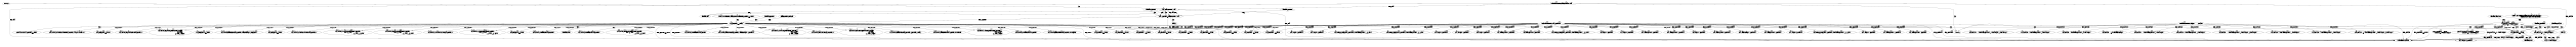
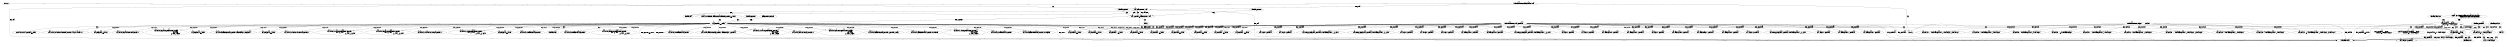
  digraph {
    n1 [label="(Call,pCmdData == NULL ||\n                cmdSize != 2 * sizeof(uint32_t))"]
    n2 [label="(Call,pCmdData == NULL)"]
    n3 [label="(Call,cmdSize != 2 * sizeof(param32_t))"]
    n4 [label="(ControlStructure,if (pCmdData == NULL ||\n                cmdSize != 2 * sizeof(uint32_t)))"]
-   n5 [label="(MethodReturn,maxdB)"]
+   n5 [label="(MethodReturn,int)"]
    n6 [label="(Identifier,NULL)"]
    n7 [label="(Call,(uint32_t *)pCmdData)"]
    n8 [label="(Call,2 * sizeof(uint32_t))"]
    n9 [label="(MethodParameterIn,void *pCmdData)"]
    n10 [label="(Call,(int32_t *)pCmdData)"]
    n11 [label="(Call,(int32_t *)pCmdData)"]
    n12 [label="(Call,memcpy(pReplyData, pCmdData, sizeof(effect_param_t) + p->psize))"]
    n13 [label="(Call,memcpy(pReplyData, pCmdData, sizeof(effect_param_t) + p->psize))"]
    n14 [label="(Call,pCmdData == NULL)"]
    n15 [label="(Call,pCmdData   == NULL)"]
    n16 [label="(Call,(int32_t *)pCmdData)"]
    n17 [label="(Call,(uint32_t *)pCmdData)"]
    n18 [label="(Call,(int32_t *)pCmdData)"]
    n19 [label="(Call,(effect_param_t *) pCmdData)"]
    n20 [label="(Call,(effect_param_t *)pCmdData)"]
    n21 [label="(Call,memcpy(pReplyData, pCmdData, sizeof(effect_param_t) + p->psize))"]
    n22 [label="(Call,pCmdData == NULL)"]
    n23 [label="(Call,(int32_t *)pCmdData)"]
    n24 [label="(Call,(int32_t *)pCmdData)"]
    n25 [label="(Call,(effect_param_t *)pCmdData)"]
    n26 [label="(Call,(effect_param_t *) pCmdData)"]
    n27 [label="(Call,(int32_t *)pCmdData)"]
    n28 [label="(Call,(effect_param_t *)pCmdData)"]
    n29 [label="(Call,pCmdData == NULL)"]
    n30 [label="(Call,pCmdData   == NULL)"]
    n31 [label="(Call,(effect_config_t *) pCmdData)"]
    n32 [label="(Call,pCmdData   == NULL)"]
    n33 [label="(Call,(effect_param_t *)pCmdData)"]
    n34 [label="(Call,pCmdData == NULL)"]
    n35 [label="(Call,(int32_t *)pCmdData)"]
    n36 [label="(Call,memcpy(pReplyData, pCmdData, sizeof(effect_param_t) + p->psize))"]
    n37 [label="(Call,(uint32_t *)pCmdData)"]
    n38 [label="(Call,(effect_param_t *) pCmdData)"]
    n39 [label="(Call,(effect_param_t *) pCmdData)"]
    n40 [label="(Call,pCmdData == NULL)"]
    n41 [label="(Call,pCmdData    == NULL)"]
    1000108
    n43 [label="(Call,pContext == NULL)"]
    n44 [label="(Call,android::LvmEffect_enable(pContext))"]
    n45 [label="(Call,android::Effect_setConfig(pContext, (effect_config_t *) pCmdData))"]
    n46 [label="(Call,android::Virtualizer_getParameter(pContext,\n                                                               (void *)p->data,\n                                                               &p->vsize,\n                                                               p->data + voffset))"]
    n47 [label="(Call,android::BassSetStrength(pContext, 0))"]
    n48 [label="(Call,android::BassBoost_getParameter(pContext,\n                                                             p->data,\n                                                             &p->vsize,\n                                                             p->data + voffset))"]
    n49 [label="(Call,android::Effect_setConfig(pContext, &pContext->config))"]
    n50 [label="(Call,android::Effect_setEnabled(pContext, LVM_TRUE))"]
    n51 [label="(Call,android::Volume_getParameter(pContext,\n                                                          (void *)p->data,\n                                                          &p->vsize,\n                                                          p->data + voffset))"]
    n52 [label="(Call,android::LvmEffect_disable(pContext))"]
    n53 [label="(Call,android::Effect_setEnabled(pContext, LVM_FALSE))"]
    n54 [label="(ControlStructure,if (pContext == NULL))"]
    n55 [label="(Call,android::VolumeSetVolumeLevel(pContext, (int16_t)(maxdB*100)))"]
    n56 [label="(Call,pReplyData == NULL)"]
    n57 [label="(Call,android::EqualizerSetPreset(pContext, 0))"]
    n58 [label="(Call,android::Equalizer_getParameter(pContext,\n                                                             p->data,\n                                                             &p->vsize,\n                                                             p->data + voffset))"]
    n59 [label="(Call,pReplyData == NULL)"]
    n60 [label="(Call,android::Effect_getConfig(pContext, (effect_config_t *)pReplyData))"]
    n61 [label="(Call,pReplyData == NULL)"]
    n62 [label="(Call,android::VolumeSetVolumeLevel(pContext, 0))"]
    n63 [label="(Call,android::Virtualizer_setParameter(pContext,\n (void *)p->data,\n                                                                       p->data + p->psize))"]
    n64 [label="(Call,android::Equalizer_setParameter(pContext,\n (void *)p->data,\n                                                                     p->data + p->psize))"]
    n65 [label="(Call,android::VirtualizerSetStrength(pContext, 0))"]
    n66 [label="(Call,android::Volume_setParameter(pContext,\n (void *)p->data,\n                                                                 p->data + p->psize))"]
    n67 [label="(Call,pReplyData == NULL)"]
    n68 [label="(Call,android::LvmEffect_enable(pContext))"]
    n69 [label="(Identifier,NULL)"]
    n70 [label="(Call,android::LvmEffect_disable(pContext))"]
    n71 [label="(Call,android::BassBoost_setParameter(pContext,\n (void *)p->data,\n                                                                    p->data + p->psize))"]
    n72 [label="(Call,* pContext = (EffectContext *) self)"]
    n73 [label="(Call,(EffectContext *) self)"]
    n74 [label="(Block,)"]
    n75 [label="(Identifier,self)"]
    n76 [label="(MethodParameterIn,effect_handle_t  self)"]
    n77 [label="(MethodParameterIn,uint32_t            cmdSize)"]
    n78 [label="(Call,cmdSize < (sizeof(effect_param_t) + sizeof(int32_t)))"]
    n79 [label="(Call,cmdSize     != sizeof(effect_config_t))"]
    n80 [label="(Call,cmdSize    < (sizeof(effect_param_t) + sizeof(int32_t)))"]
    n81 [label="(Call,cmdSize < (sizeof(effect_param_t) + sizeof(int32_t)))"]
    n82 [label="(Call,cmdSize    > (sizeof(effect_param_t) + sizeof(int32_t) +sizeof(int32_t)))"]
    n83 [label="(Call,cmdSize < (sizeof(effect_param_t) + sizeof(int32_t)))"]
    n84 [label="(Call,cmdSize < (sizeof(effect_param_t) + sizeof(int32_t)))"]
    n85 [label="(Call,cmdSize    != (sizeof(effect_param_t) + sizeof(int32_t) +sizeof(int16_t)))"]
    n86 [label="(Call,cmdSize    < (sizeof(effect_param_t) + sizeof(int32_t) +sizeof(int16_t)))"]
    n87 [label="(Call,cmdSize < (sizeof(effect_param_t) + sizeof(int32_t)))"]
    n88 [label="(Literal,2)"]
    n89 [label="(Identifier,pCmdData)"]
    n90 [label="(Literal,\"\tLVM_ERROR : Effect_command cmdCode Case: \"\n                         \"EFFECT_CMD_SET_VOLUME: ERROR\")"]
    n91 [label="(EffectContext,cmdCode)"]
    n92 [label="(Literal,\"\tLVM_ERROR : Effect_command ERROR pContext == NULL\")"]
    n93 [label="(Identifier,leftVolume)"]
    n94 [label="(Identifier,pContext)"]
    n95 [label="(Identifier,pContext)"]
    n96 [label="(Identifier,pContext)"]
    n97 [label="(Identifier,cmdSize)"]
    1000120
    n1 -> n2 [label="CFG: "]
    n1 -> n3 [label="CFG: "]
    n1 -> n4 [label="AST: "]
    n1 -> n5 [label="DDG: pCmdData == NULL"]
    n1 -> n5 [label="DDG: pCmdData == NULL ||\n                cmdSize != 2 * sizeof(uint32_t)"]
    n1 -> n5 [label="DDG: cmdSize != 2 * sizeof(uint32_t)"]
    n2 -> n1 [label="AST: "]
    n2 -> n1 [label="DDG: pCmdData"]
    n2 -> n1 [label="DDG: NULL"]
    n2 -> n5 [label="DDG: NULL"]
    n2 -> n5 [label="DDG: pCmdData"]
    n2 -> n6 [label="CFG: "]
    n2 -> n7 [label="DDG: pCmdData"]
    n3 -> n1 [label="AST: "]
    n3 -> n1 [label="DDG: cmdSize"]
    n3 -> n1 [label="DDG: 2 * sizeof(uint32_t)"]
    n3 -> n5 [label="DDG: 2 * sizeof(uint32_t)"]
    n3 -> n5 [label="DDG: cmdSize"]
    n3 -> n8 [label="CFG: "]
    n6 -> n2 [label="AST: "]
    n8 -> n3 [label="AST: "]
    n8 -> n3 [label="DDG: 2"]
    n9 -> n2 [label="DDG: pCmdData"]
    n9 -> n5 [label="DDG: pCmdData"]
    n9 -> n7 [label="DDG: pCmdData"]
    n9 -> n10 [label="DDG: pCmdData"]
    n9 -> n11 [label="DDG: pCmdData"]
    n9 -> n12 [label="DDG: pCmdData"]
    n9 -> n13 [label="DDG: pCmdData"]
    n9 -> n14 [label="DDG: pCmdData"]
    n9 -> n15 [label="DDG: pCmdData"]
    n9 -> n16 [label="DDG: pCmdData"]
    n9 -> n17 [label="DDG: pCmdData"]
    n9 -> n18 [label="DDG: pCmdData"]
    n9 -> n19 [label="DDG: pCmdData"]
    n9 -> n20 [label="DDG: pCmdData"]
    n9 -> n21 [label="DDG: pCmdData"]
    n9 -> n22 [label="DDG: pCmdData"]
    n9 -> n23 [label="DDG: pCmdData"]
    n9 -> n24 [label="DDG: pCmdData"]
    n9 -> n25 [label="DDG: pCmdData"]
    n9 -> n26 [label="DDG: pCmdData"]
    n9 -> n27 [label="DDG: pCmdData"]
    n9 -> n28 [label="DDG: pCmdData"]
    n9 -> n29 [label="DDG: pCmdData"]
    n9 -> n30 [label="DDG: pCmdData"]
    n9 -> n31 [label="DDG: pCmdData"]
    n9 -> n32 [label="DDG: pCmdData"]
    n9 -> n33 [label="DDG: pCmdData"]
    n9 -> n34 [label="DDG: pCmdData"]
    n9 -> n35 [label="DDG: pCmdData"]
    n9 -> n36 [label="DDG: pCmdData"]
    n9 -> n37 [label="DDG: pCmdData"]
    n9 -> n38 [label="DDG: pCmdData"]
    n9 -> n39 [label="DDG: pCmdData"]
    n9 -> n40 [label="DDG: pCmdData"]
    n9 -> n41 [label="DDG: pCmdData"]
    n9 -> 1000108 [label="AST: "]
    n43 -> n2 [label="DDG: NULL"]
    n43 -> n5 [label="DDG: pContext == NULL"]
    n43 -> n5 [label="DDG: pContext"]
    n43 -> n5 [label="DDG: NULL"]
    n43 -> n14 [label="DDG: NULL"]
    n43 -> n15 [label="DDG: NULL"]
    n43 -> n22 [label="DDG: NULL"]
    n43 -> n29 [label="DDG: NULL"]
    n43 -> n30 [label="DDG: NULL"]
    n43 -> n32 [label="DDG: NULL"]
    n43 -> n34 [label="DDG: NULL"]
    n43 -> n40 [label="DDG: NULL"]
    n43 -> n41 [label="DDG: NULL"]
    n43 -> n44 [label="DDG: pContext"]
    n43 -> n45 [label="DDG: pContext"]
    n43 -> n46 [label="DDG: pContext"]
    n43 -> n47 [label="DDG: pContext"]
    n43 -> n48 [label="DDG: pContext"]
    n43 -> n49 [label="DDG: pContext"]
    n43 -> n50 [label="DDG: pContext"]
    n43 -> n51 [label="DDG: pContext"]
    n43 -> n52 [label="DDG: pContext"]
    n43 -> n53 [label="DDG: pContext"]
    n43 -> n54 [label="AST: "]
    n43 -> n55 [label="DDG: pContext"]
    n43 -> n56 [label="DDG: NULL"]
    n43 -> n57 [label="DDG: pContext"]
    n43 -> n58 [label="DDG: pContext"]
    n43 -> n59 [label="DDG: NULL"]
    n43 -> n60 [label="DDG: pContext"]
    n43 -> n61 [label="DDG: NULL"]
    n43 -> n62 [label="DDG: pContext"]
    n43 -> n63 [label="DDG: pContext"]
    n43 -> n64 [label="DDG: pContext"]
    n43 -> n65 [label="DDG: pContext"]
    n43 -> n66 [label="DDG: pContext"]
    n43 -> n67 [label="DDG: NULL"]
    n43 -> n68 [label="DDG: pContext"]
    n43 -> n69 [label="CFG: "]
    n43 -> n70 [label="DDG: pContext"]
    n43 -> n71 [label="DDG: pContext"]
    n69 -> n43 [label="AST: "]
    n72 -> n5 [label="DDG: (EffectContext *) self"]
    n72 -> n43 [label="DDG: pContext"]
    n72 -> n73 [label="CFG: "]
    n72 -> n74 [label="AST: "]
    n73 -> n5 [label="DDG: self"]
    n73 -> n72 [label="AST: "]
    n73 -> n72 [label="DDG: self"]
    n73 -> n75 [label="CFG: "]
    n75 -> n73 [label="AST: "]
    n76 -> n5 [label="DDG: self"]
    n76 -> 1000108 [label="AST: "]
    n76 -> n73 [label="DDG: self"]
-   n76 -> n3 [label="DDG: cmdSize"]
+   n77 -> n3 [label="DDG: cmdSize"]
    n77 -> n5 [label="DDG: cmdSize"]
    n77 -> 1000108 [label="AST: "]
    n77 -> n78 [label="DDG: cmdSize"]
    n77 -> n79 [label="DDG: cmdSize"]
    n77 -> n80 [label="DDG: cmdSize"]
    n77 -> n81 [label="DDG: cmdSize"]
    n77 -> n82 [label="DDG: cmdSize"]
    n77 -> n83 [label="DDG: cmdSize"]
    n77 -> n84 [label="DDG: cmdSize"]
    n77 -> n85 [label="DDG: cmdSize"]
    n77 -> n86 [label="DDG: cmdSize"]
    n77 -> n87 [label="DDG: cmdSize"]
    n88 -> n8 [label="AST: "]
    n89 -> n2 [label="AST: "]
    n90 -> n1 [label="CFG: "]
    n91 -> n43 [label="CFG: "]
    n92 -> n43 [label="CFG: "]
    n93 -> n1 [label="CFG: "]
    n94 -> n72 [label="AST: "]
    n95 -> n72 [label="CFG: "]
    n96 -> n43 [label="AST: "]
    n97 -> n2 [label="CFG: "]
    n97 -> n3 [label="AST: "]
    1000120 -> n73 [label="AST: "]
  }
